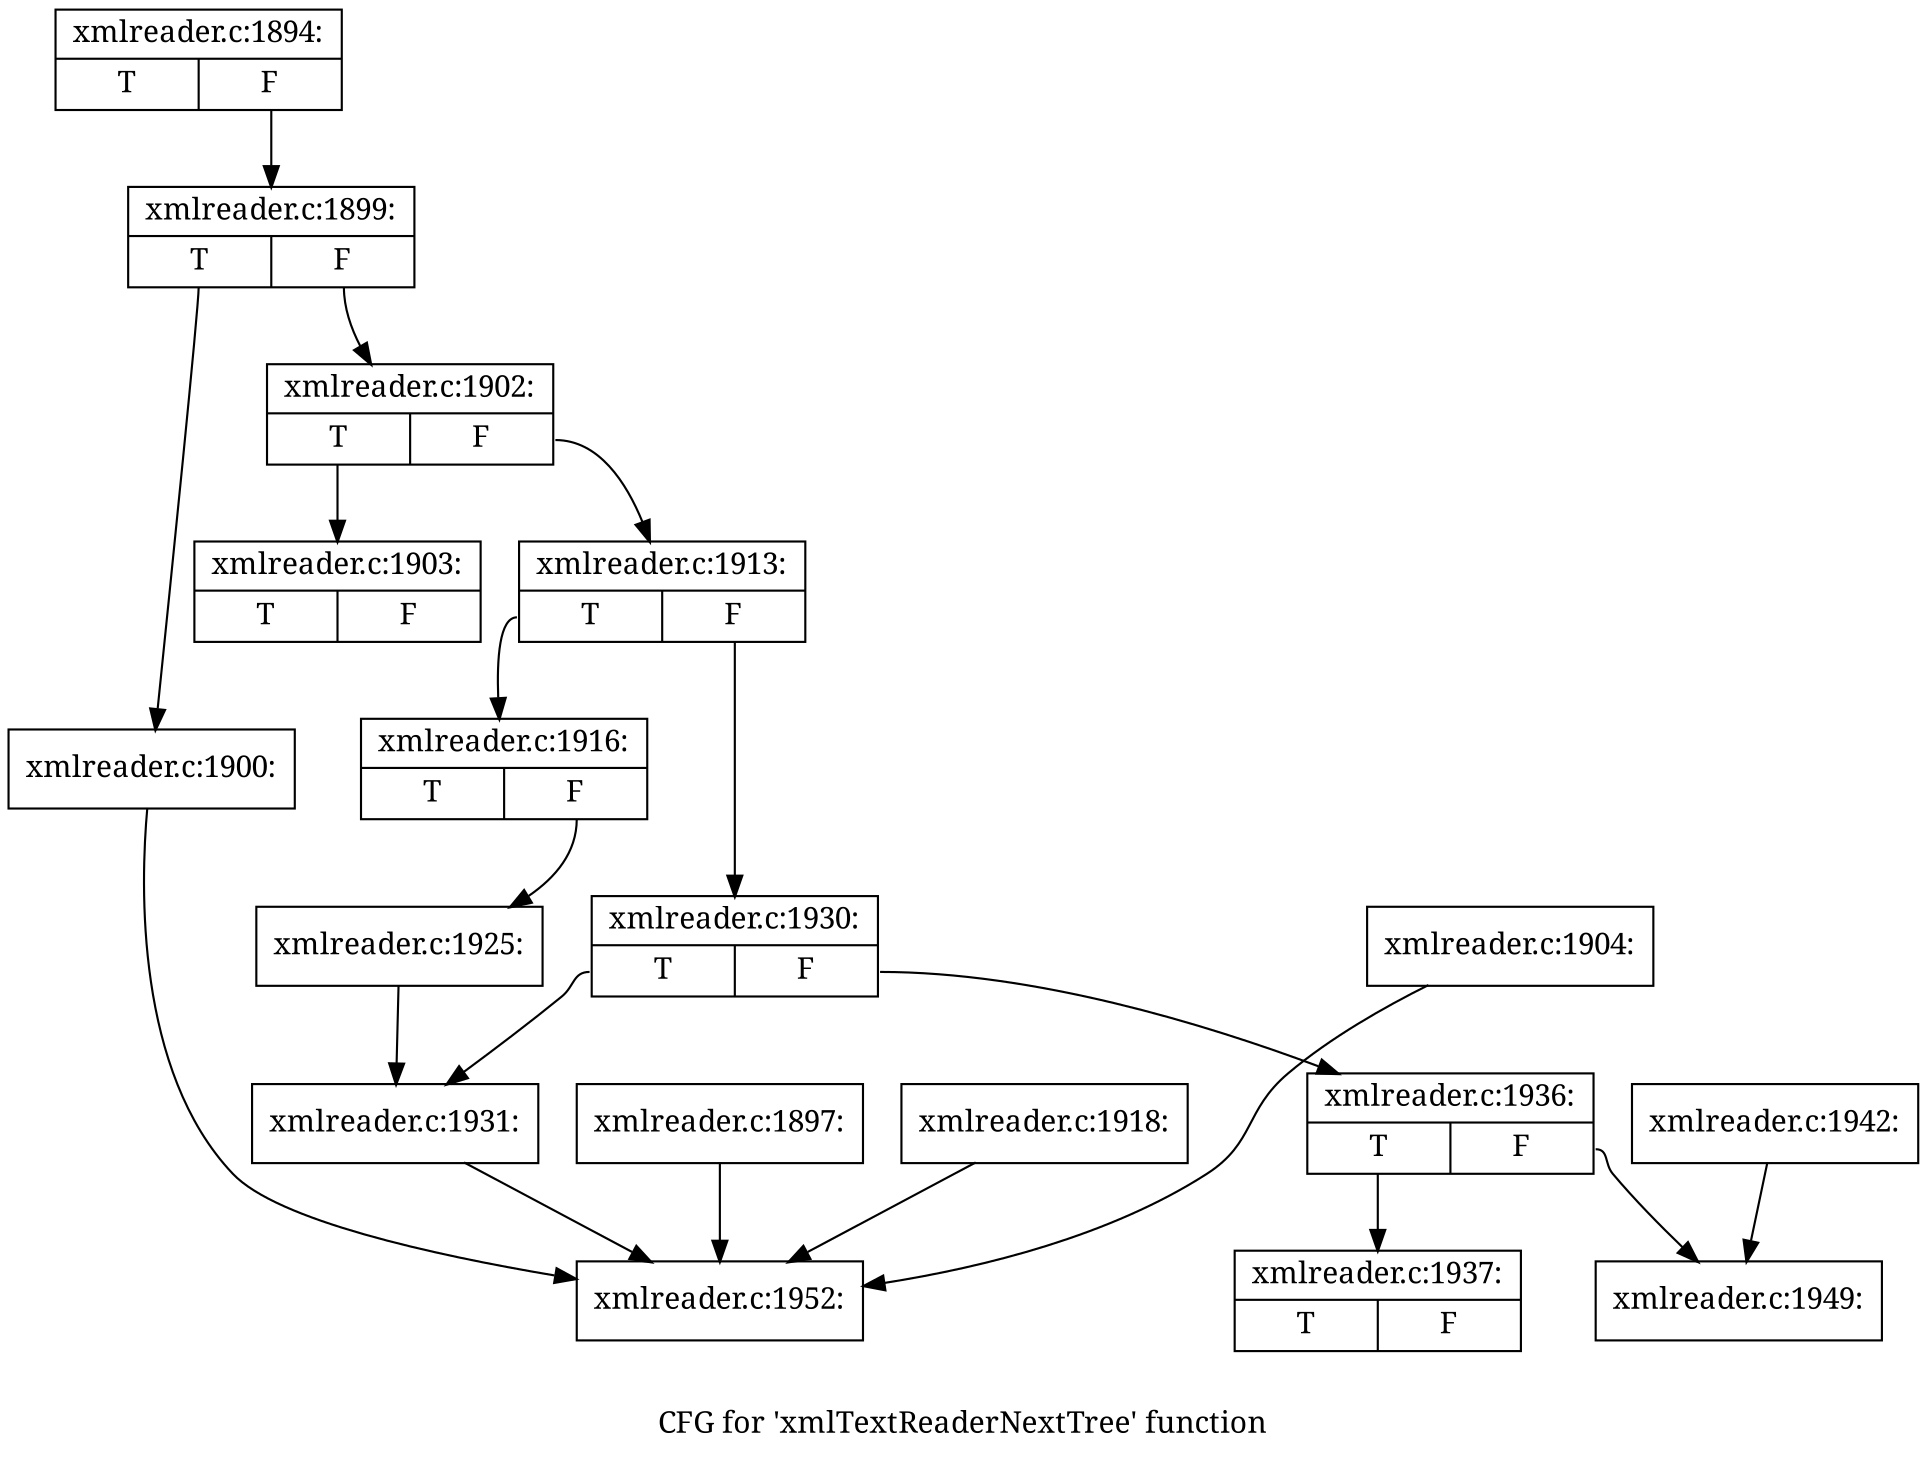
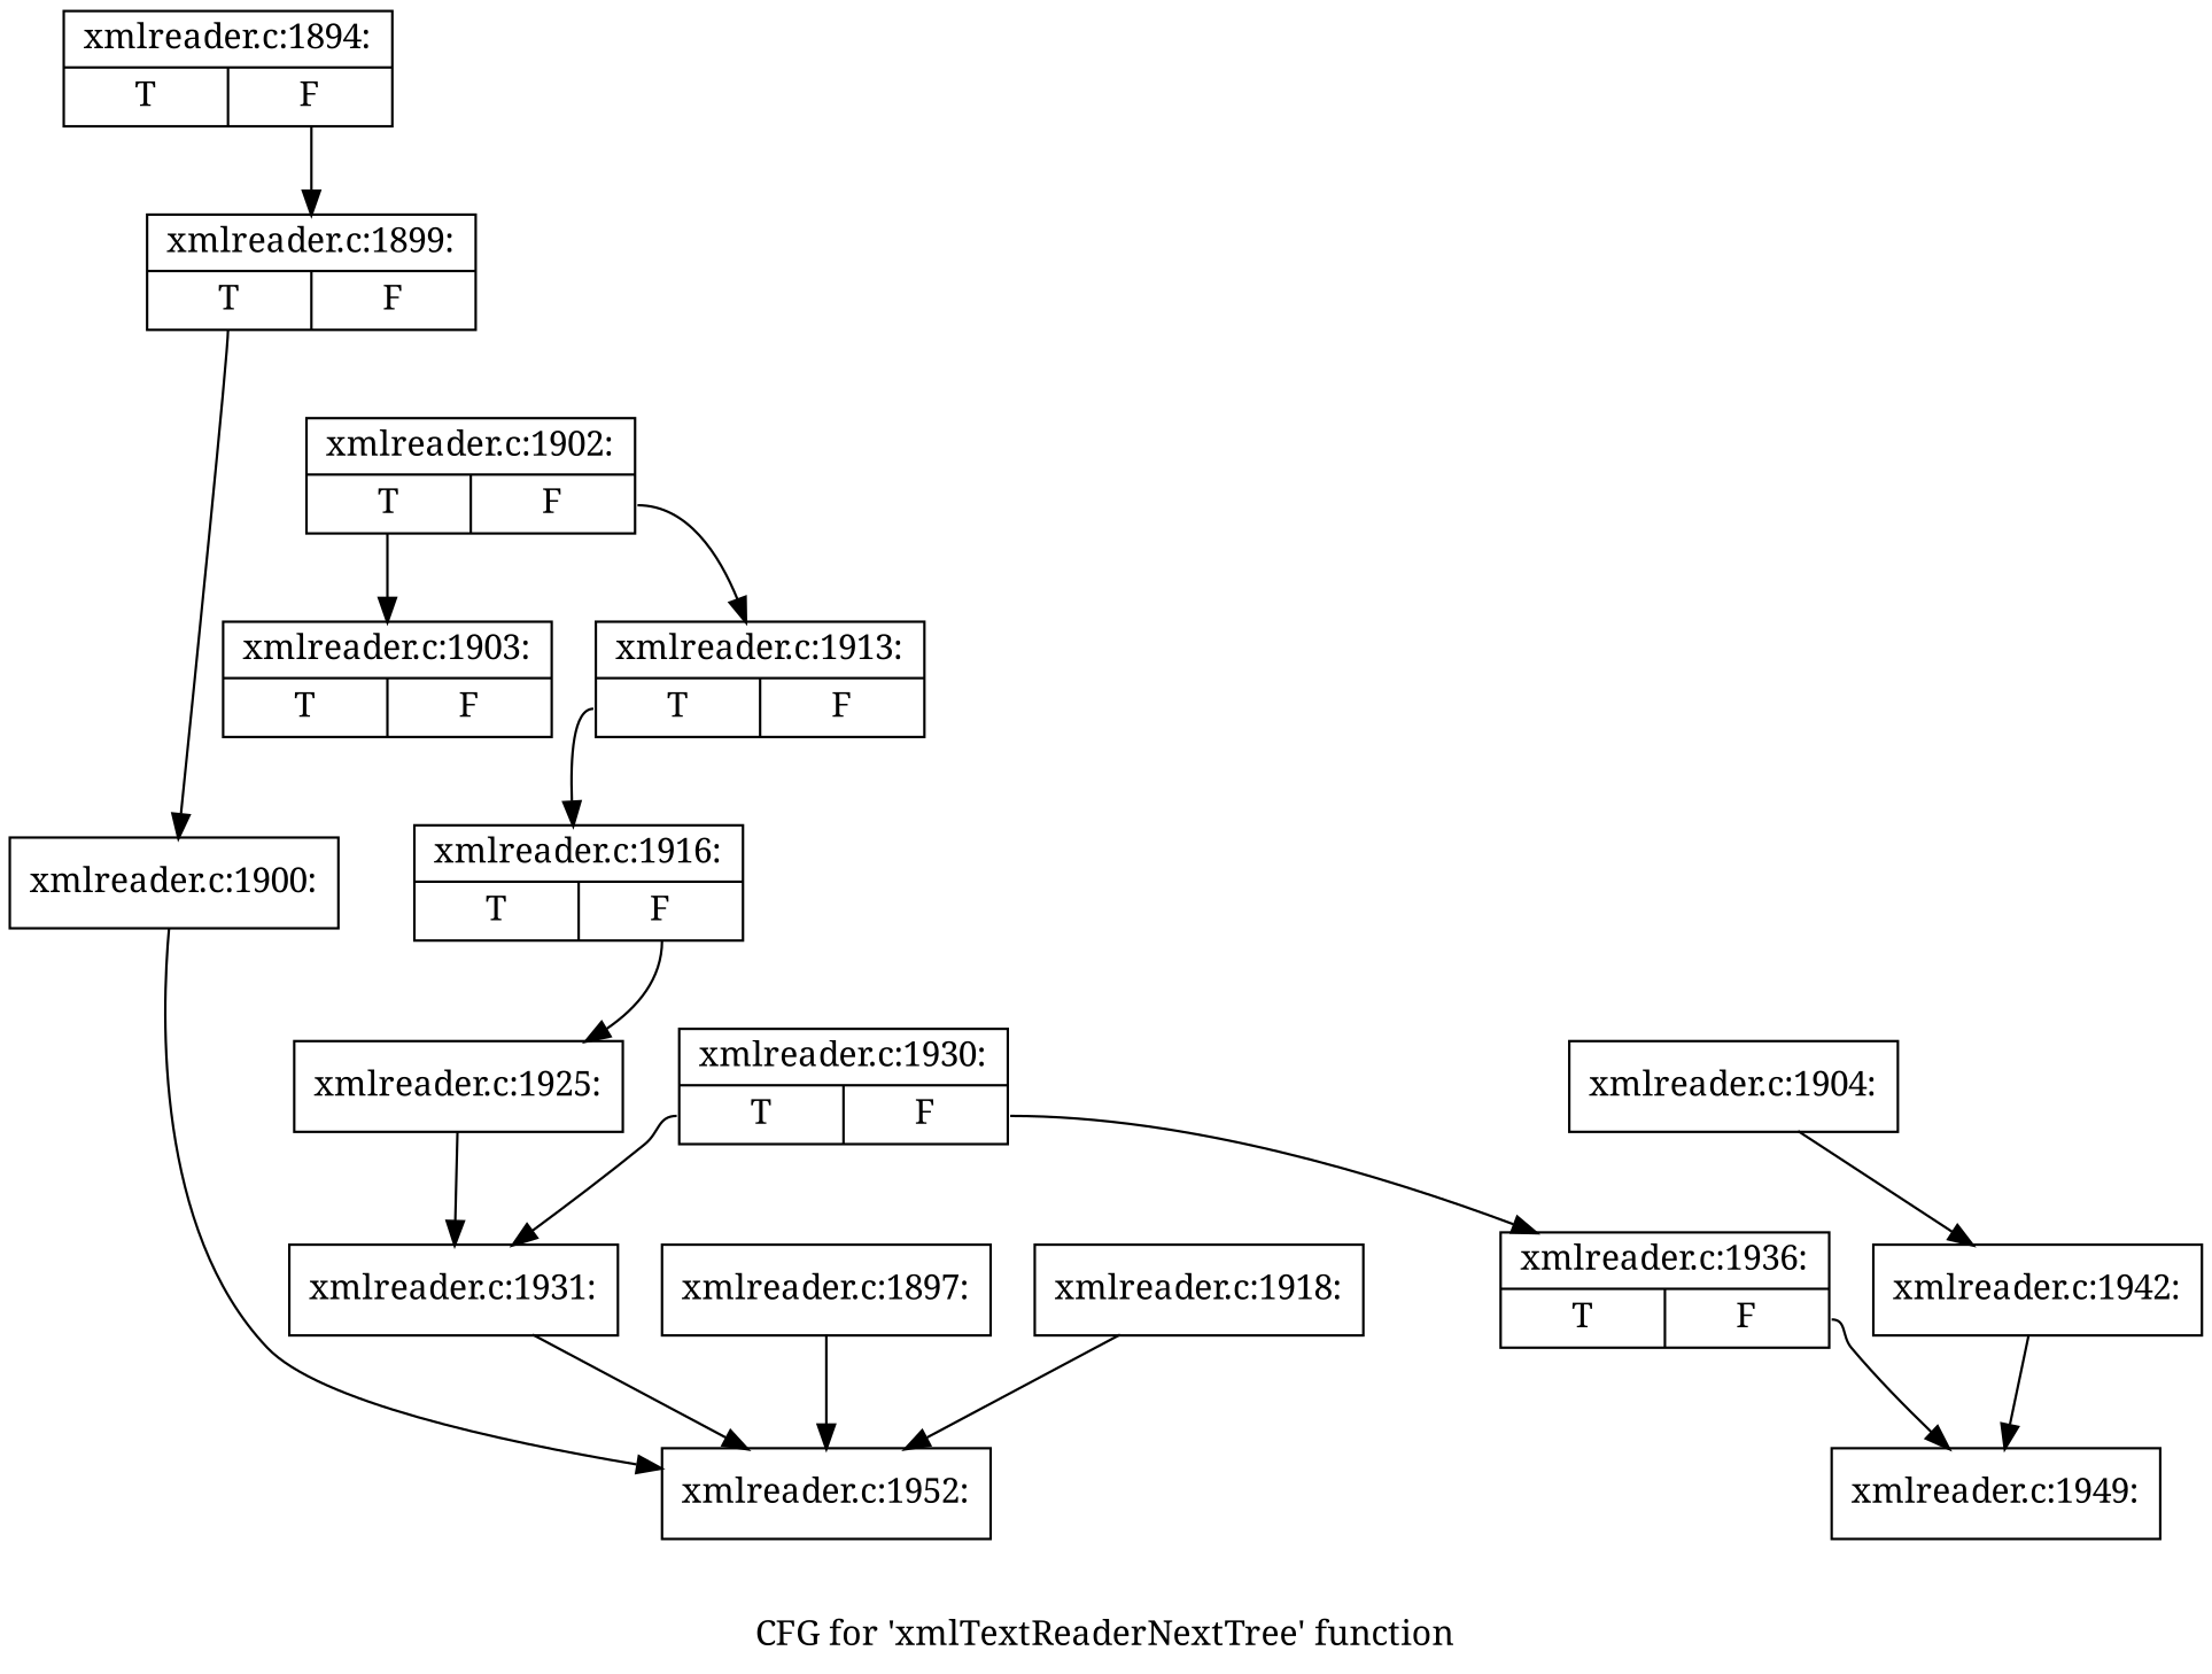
  digraph {
    fontname="Noto Serif"
    label="CFG for 'xmlTextReaderNextTree' function"
    node [fontname="Noto Serif" shape=record]
    edge [fontname="Noto Serif"]
    n1 [label="{xmlreader.c:1894:|{<s0>T|<s1>F}}"]
    n2 [label="{xmlreader.c:1899:|{<s0>T|<s1>F}}"]
    n3 [label="{xmlreader.c:1897:}"]
    n4 [label="{xmlreader.c:1952:}"]
    n5 [label="{xmlreader.c:1900:}"]
    n6 [label="{xmlreader.c:1902:|{<s0>T|<s1>F}}"]
    n7 [label="{xmlreader.c:1903:|{<s0>T|<s1>F}}"]
    n8 [label="{xmlreader.c:1913:|{<s0>T|<s1>F}}"]
    n9 [label="{xmlreader.c:1916:|{<s0>T|<s1>F}}"]
    n10 [label="{xmlreader.c:1930:|{<s0>T|<s1>F}}"]
    n11 [label="{xmlreader.c:1904:}"]
    n12 [label="{xmlreader.c:1925:}"]
    n13 [label="{xmlreader.c:1931:}"]
    n14 [label="{xmlreader.c:1936:|{<s0>T|<s1>F}}"]
    n15 [label="{xmlreader.c:1918:}"]
-   n16 [label="{xmlreader.c:1937:|{<s0>T|<s1>F}}"]
    n17 [label="{xmlreader.c:1949:}"]
    n18 [label="{xmlreader.c:1942:}"]
    n1 -> n2 [tailport=s1]
    n2 -> n5 [tailport=s0]
-   n2 -> n6 [tailport=s1]
    n3 -> n4
    n5 -> n4
    n6 -> n7 [tailport=s0]
    n6 -> n8 [tailport=s1]
    n8 -> n9 [tailport=s0]
-   n8 -> n10 [tailport=s1]
    n9 -> n12 [tailport=s1]
    n10 -> n13 [tailport=s0]
    n10 -> n14 [tailport=s1]
-   n11 -> n4
+   n11 -> n18
    n12 -> n13
    n13 -> n4
-   n14 -> n16 [tailport=s0]
    n14 -> n17 [tailport=s1]
    n15 -> n4
    n18 -> n17
  }
